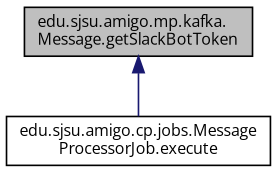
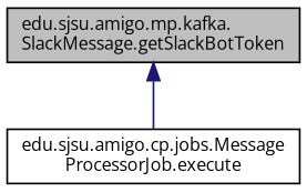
  digraph {
    rankdir=TB
    fontname="Open Sans"
    node [color=black fontname="Open Sans" fontsize=10 shape=record style=filled]
-   n1 [fillcolor=grey75 fontcolor=black height=0.2 label="edu.sjsu.amigo.mp.kafka.\lMessage.getSlackBotToken" width=0.4]
+   n1 [fillcolor=grey75 fontcolor=black height=0.2 label="edu.sjsu.amigo.mp.kafka.\lSlackMessage.getSlackBotToken" width=0.4]
    n2 [fillcolor=white height=0.2 label="edu.sjsu.amigo.cp.jobs.Message\lProcessorJob.execute" width=0.4]
    n1 -> n2 [color=midnightblue dir=back fontname="Open Sans" fontsize=10 labelfontname=Helvetica labelfontsize=10 style=solid]
  }
